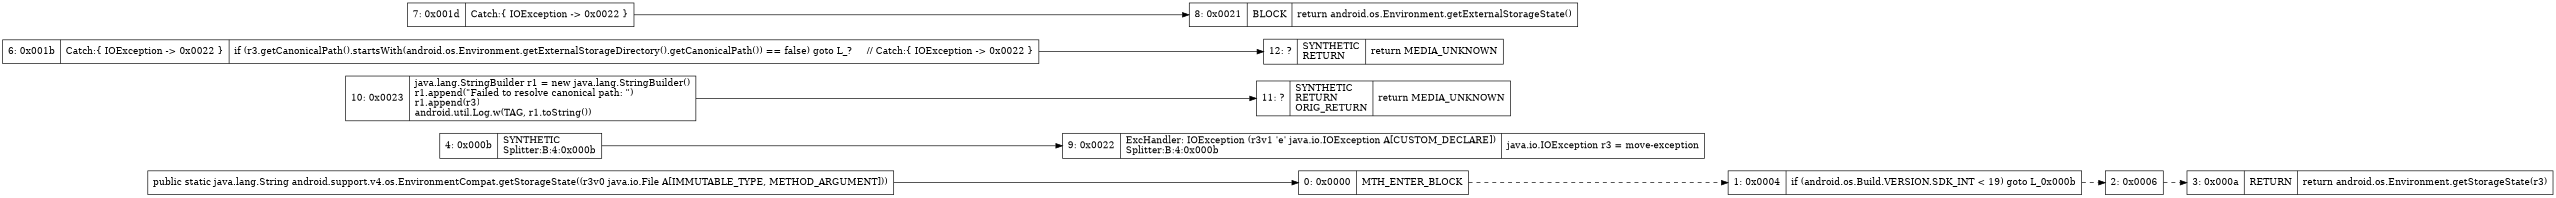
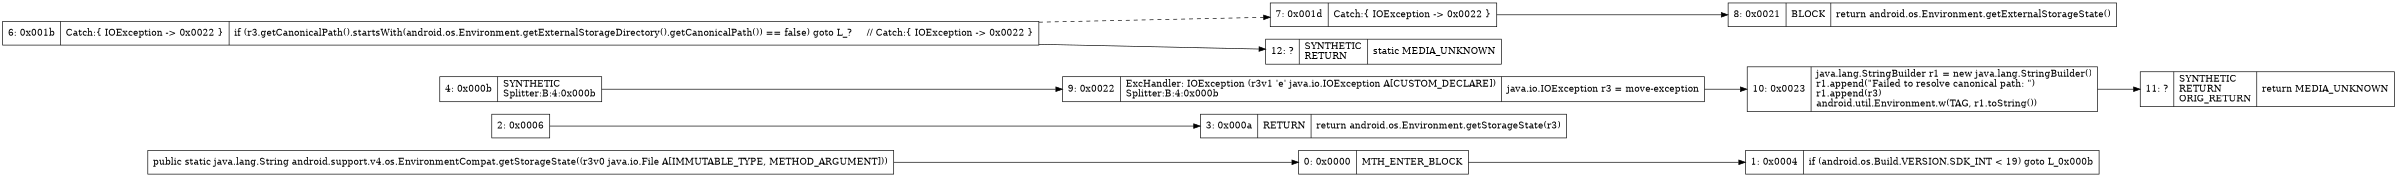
  digraph {
    rankdir=LR
    node [shape=record]
    n1 [label="{0\:\ 0x0000|MTH_ENTER_BLOCK\l}"]
    n2 [label="{1\:\ 0x0004|if (android.os.Build.VERSION.SDK_INT \< 19) goto L_0x000b\l}"]
    n3 [label="{2\:\ 0x0006}"]
    n4 [label="{3\:\ 0x000a|RETURN\l|return android.os.Environment.getStorageState(r3)\l}"]
    n5 [label="{4\:\ 0x000b|SYNTHETIC\lSplitter:B:4:0x000b\l}"]
    n6 [label="{9\:\ 0x0022|ExcHandler: IOException (r3v1 'e' java.io.IOException A[CUSTOM_DECLARE])\lSplitter:B:4:0x000b\l|java.io.IOException r3 = move\-exception\l}"]
-   n7 [label="{10\:\ 0x0023|java.lang.StringBuilder r1 = new java.lang.StringBuilder()\lr1.append(\"Failed to resolve canonical path: \")\lr1.append(r3)\landroid.util.Log.w(TAG, r1.toString())\l}"]
+   n7 [label="{10\:\ 0x0023|java.lang.StringBuilder r1 = new java.lang.StringBuilder()\lr1.append(\"Failed to resolve canonical path: \")\lr1.append(r3)\landroid.util.Environment.w(TAG, r1.toString())\l}"]
    n8 [label="{6\:\ 0x001b|Catch:\{ IOException \-\> 0x0022 \}\l|if (r3.getCanonicalPath().startsWith(android.os.Environment.getExternalStorageDirectory().getCanonicalPath()) == false) goto L_?     \/\/ Catch:\{ IOException \-\> 0x0022 \}\l}"]
    n9 [label="{7\:\ 0x001d|Catch:\{ IOException \-\> 0x0022 \}\l}"]
-   n10 [label="{12\:\ ?|SYNTHETIC\lRETURN\l|return MEDIA_UNKNOWN\l}"]
+   n10 [label="{12\:\ ?|SYNTHETIC\lRETURN\l|static MEDIA_UNKNOWN\l}"]
    n11 [label="{8\:\ 0x0021|BLOCK\l|return android.os.Environment.getExternalStorageState()\l}"]
    n12 [label="{11\:\ ?|SYNTHETIC\lRETURN\lORIG_RETURN\l|return MEDIA_UNKNOWN\l}"]
    n13 [label="{public static java.lang.String android.support.v4.os.EnvironmentCompat.getStorageState((r3v0 java.io.File A[IMMUTABLE_TYPE, METHOD_ARGUMENT])) }"]
-   n1 -> n2 [style=dashed]
-   n2 -> n3 [style=dashed]
-   n3 -> n4 [style=dashed]
+   n1 -> n2
+   n3 -> n4
    n5 -> n6
+   n6 -> n7
    n7 -> n12
+   n8 -> n9 [style=dashed]
    n8 -> n10
    n9 -> n11
    n13 -> n1
  }
